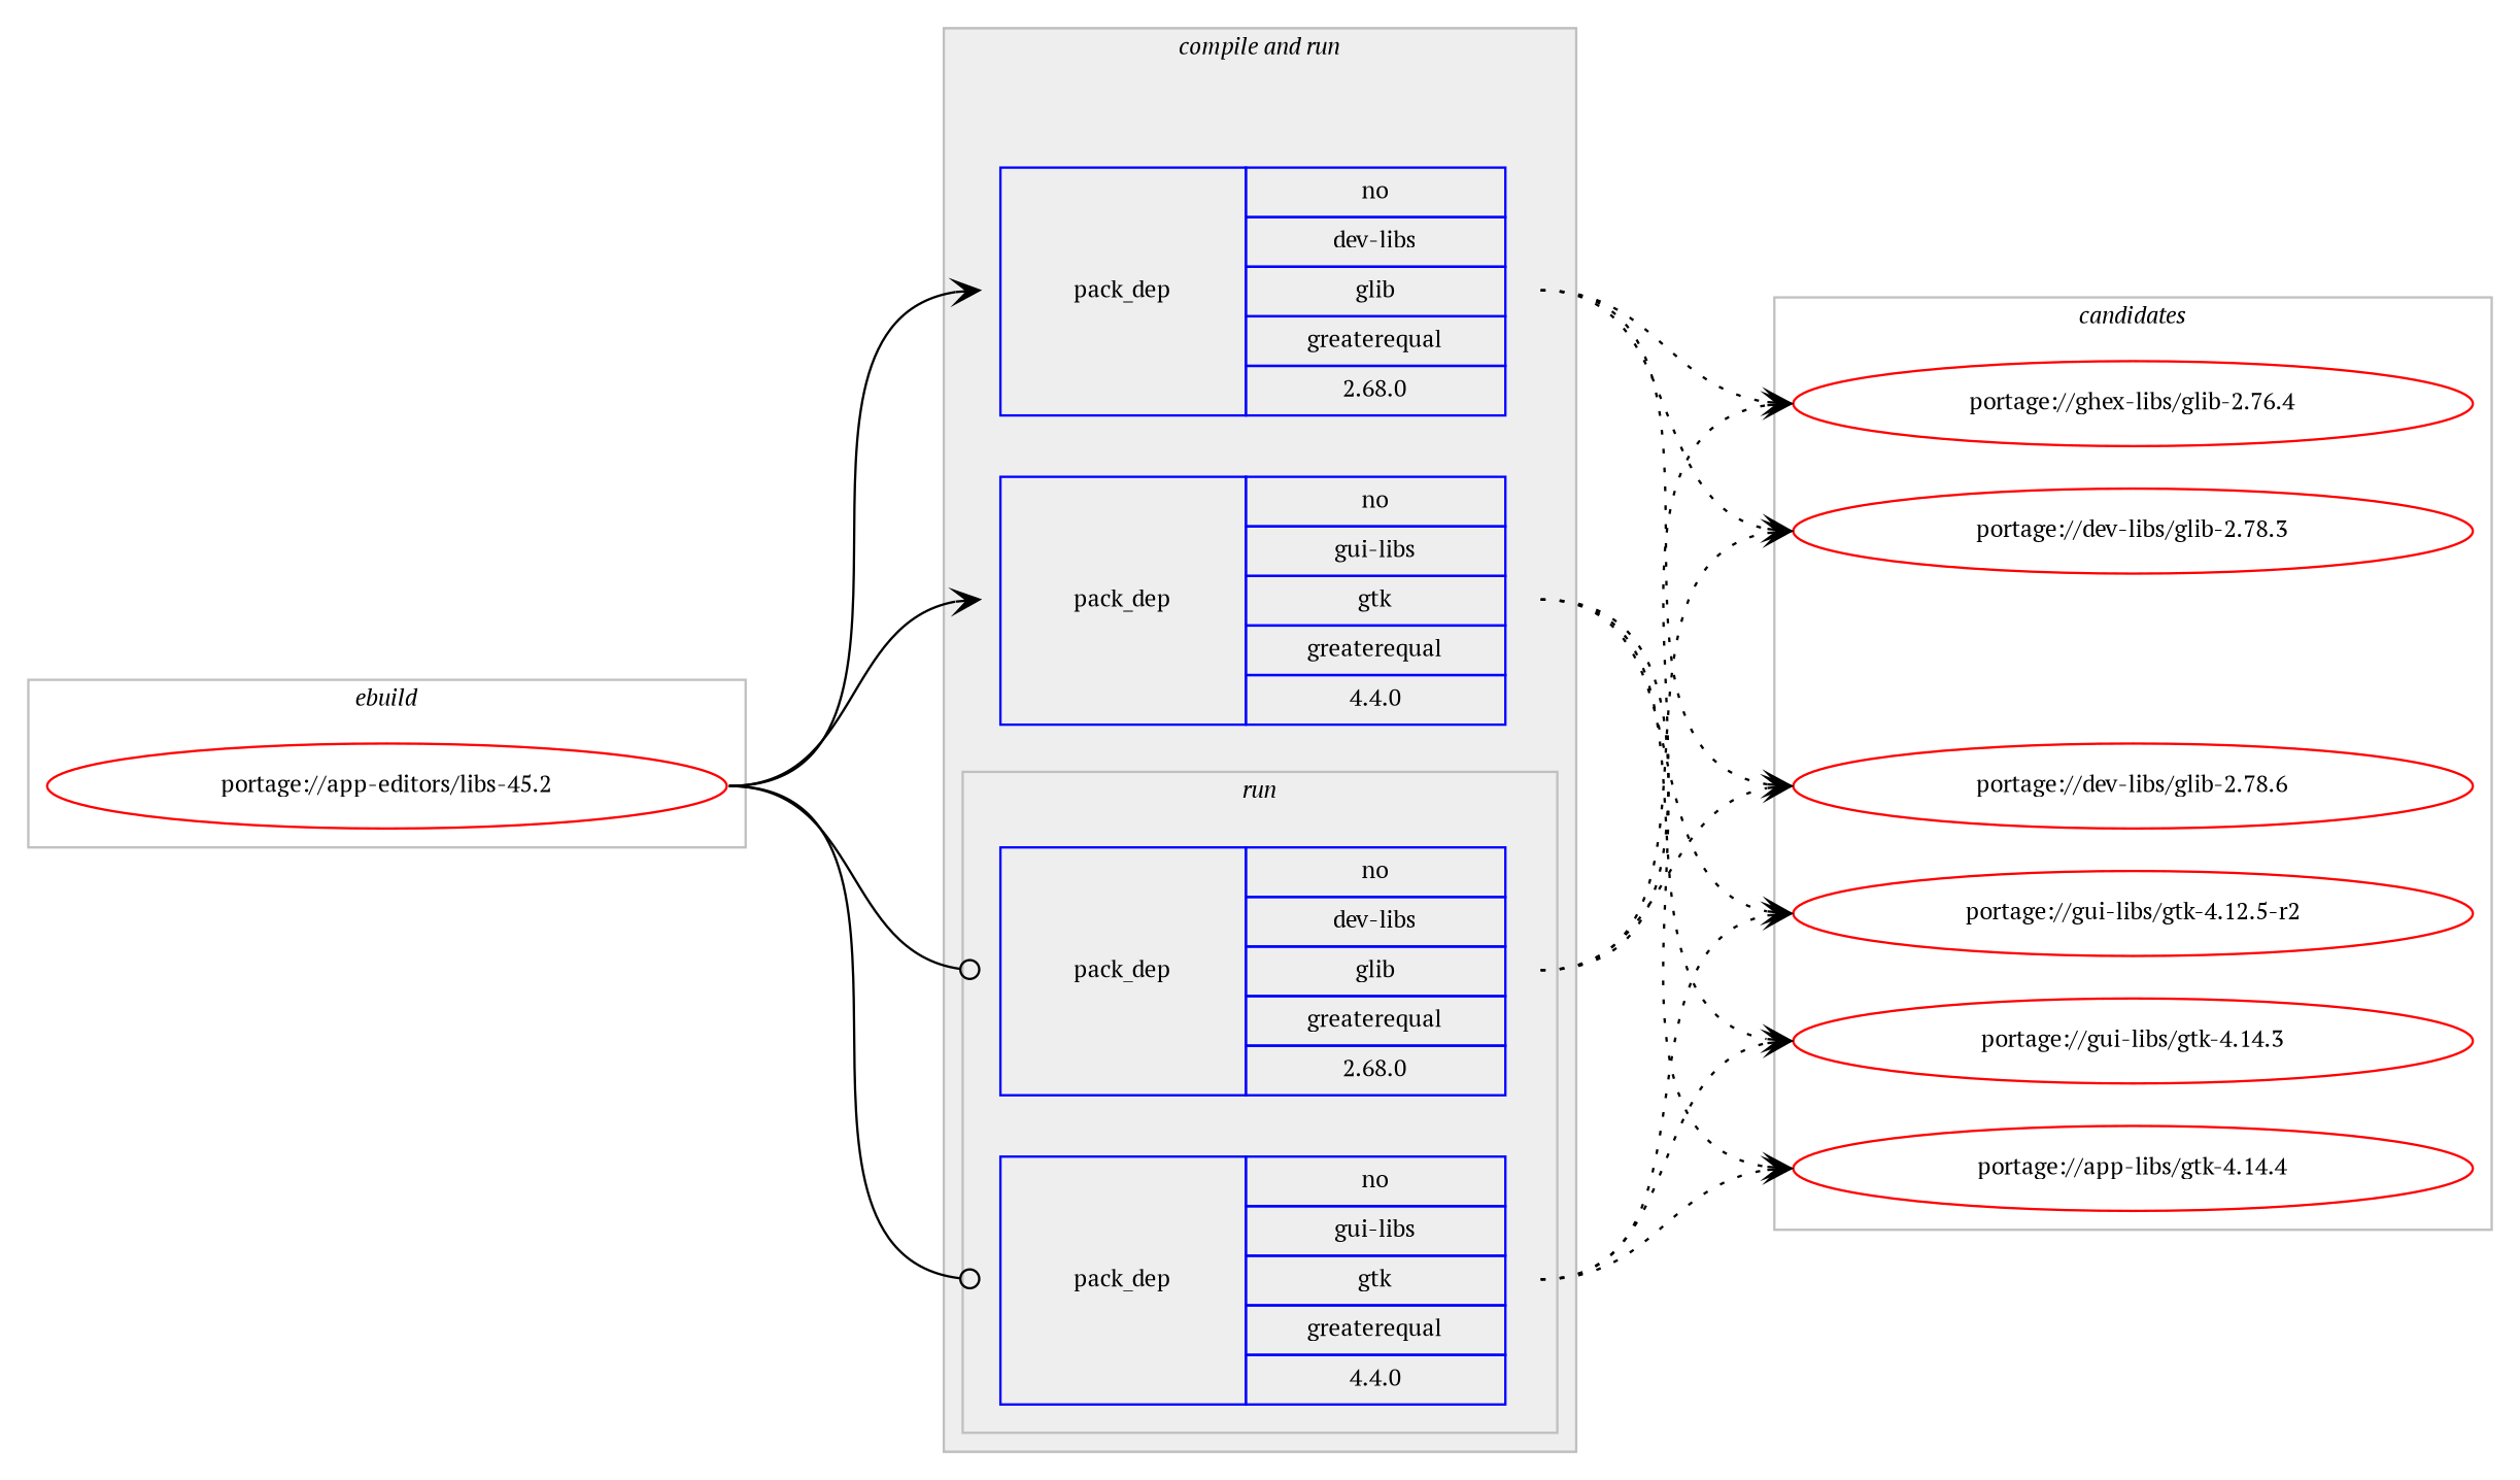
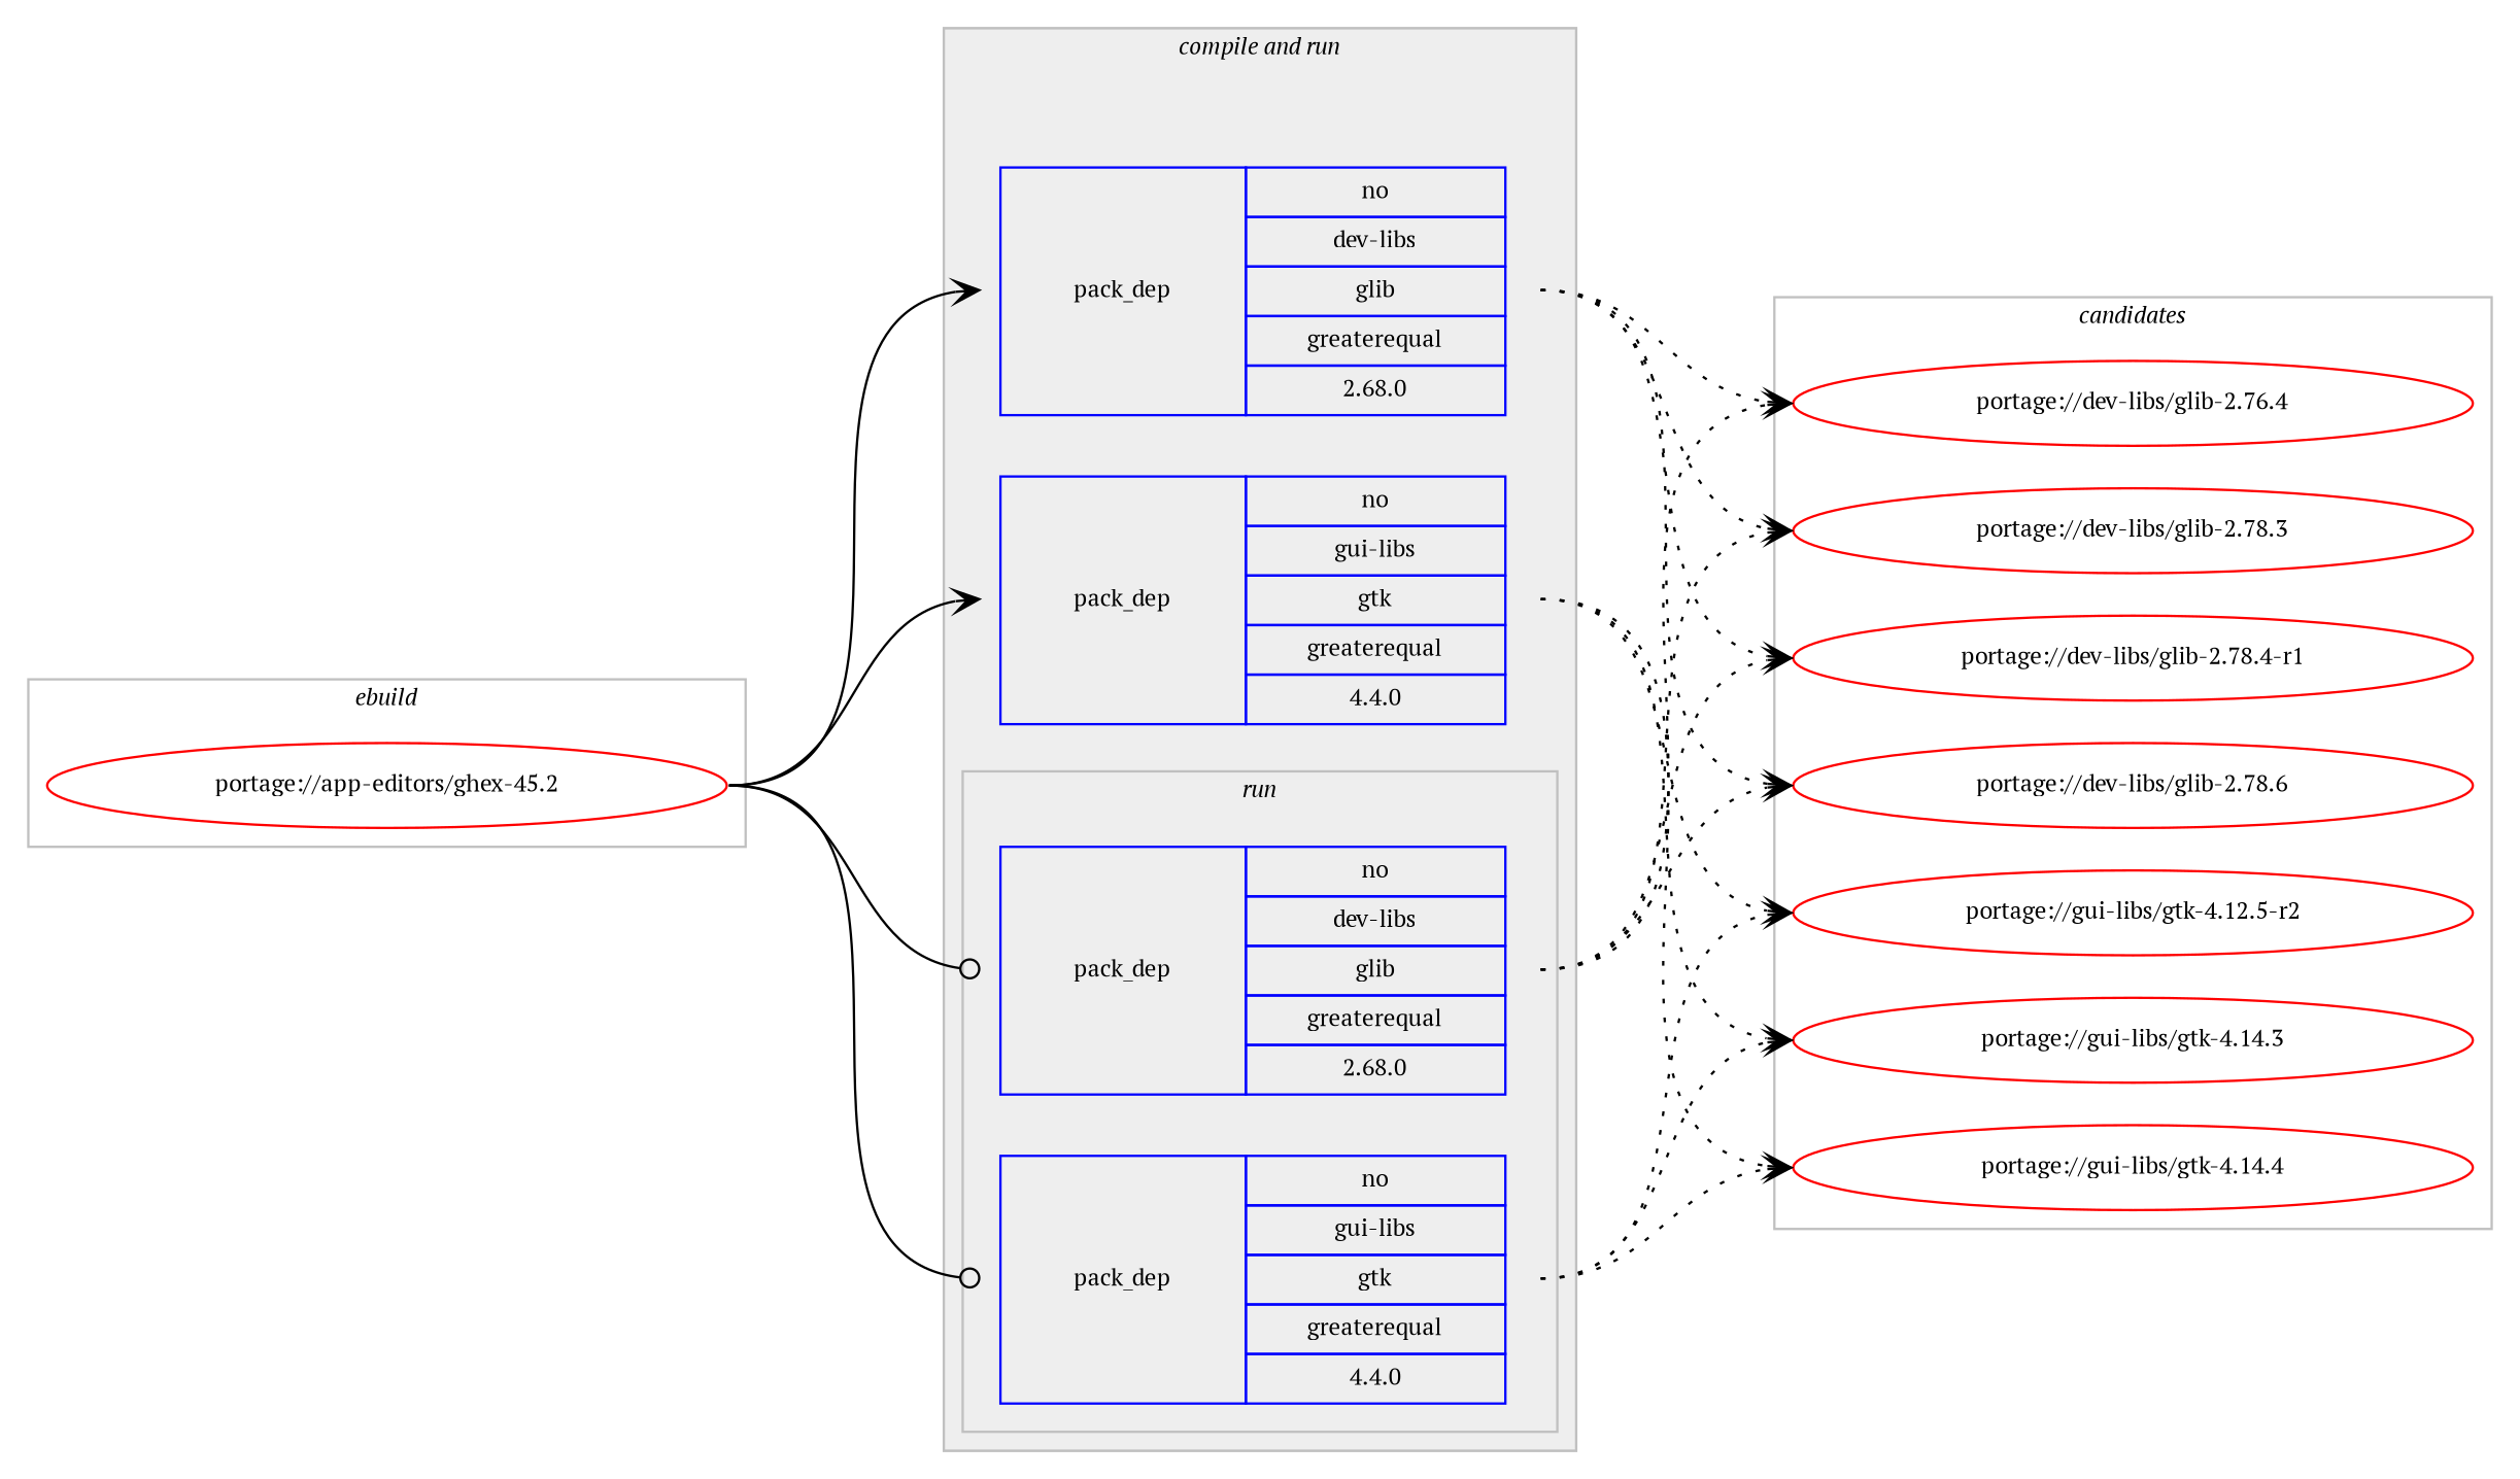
  digraph {
    compound=true
    concentrate=true
    fontname="PT Serif"
    fontsize=10
    newrank=true
    rankdir=LR
    ranksep=1.5
    node [color=red fontname="PT Serif" fontsize=10]
    edge [arrowhead=vee fontname="PT Serif" headport=w style=dotted tailport=e weight=100]
-   n1 [label="portage://app-editors/libs-45.2" width=4]
+   n1 [label="portage://app-editors/ghex-45.2" width=4]
    n2 [color=blue label=<<TABLE BORDER="0" CELLBORDER="1" CELLSPACING="0" CELLPADDING="4" WIDTH="220"><TR><TD ROWSPAN="6" CELLPADDING="30">pack_dep</TD></TR><TR><TD WIDTH="110">no</TD></TR><TR><TD>dev-libs</TD></TR><TR><TD>glib</TD></TR><TR><TD>greaterequal</TD></TR><TR><TD>2.68.0</TD></TR></TABLE>> shape=none]
    n3 [color=blue label=<<TABLE BORDER="0" CELLBORDER="1" CELLSPACING="0" CELLPADDING="4" WIDTH="220"><TR><TD ROWSPAN="6" CELLPADDING="30">pack_dep</TD></TR><TR><TD WIDTH="110">no</TD></TR><TR><TD>gui-libs</TD></TR><TR><TD>gtk</TD></TR><TR><TD>greaterequal</TD></TR><TR><TD>4.4.0</TD></TR></TABLE>> shape=none]
    n4 [color=blue label=<<TABLE BORDER="0" CELLBORDER="1" CELLSPACING="0" CELLPADDING="4" WIDTH="220"><TR><TD ROWSPAN="6" CELLPADDING="30">pack_dep</TD></TR><TR><TD WIDTH="110">no</TD></TR><TR><TD>dev-libs</TD></TR><TR><TD>glib</TD></TR><TR><TD>greaterequal</TD></TR><TR><TD>2.68.0</TD></TR></TABLE>> shape=none]
    n5 [color=blue label=<<TABLE BORDER="0" CELLBORDER="1" CELLSPACING="0" CELLPADDING="4" WIDTH="220"><TR><TD ROWSPAN="6" CELLPADDING="30">pack_dep</TD></TR><TR><TD WIDTH="110">no</TD></TR><TR><TD>gui-libs</TD></TR><TR><TD>gtk</TD></TR><TR><TD>greaterequal</TD></TR><TR><TD>4.4.0</TD></TR></TABLE>> shape=none]
-   n6 [label="portage://ghex-libs/glib-2.76.4" width=4]
+   n6 [label="portage://dev-libs/glib-2.76.4" width=4]
    n7 [label="portage://dev-libs/glib-2.78.3" width=4]
+   n8 [label="portage://dev-libs/glib-2.78.4-r1" width=4]
    n9 [label="portage://dev-libs/glib-2.78.6" width=4]
    n10 [label="portage://gui-libs/gtk-4.12.5-r2" width=4]
    n11 [label="portage://gui-libs/gtk-4.14.3" width=4]
-   n12 [label="portage://app-libs/gtk-4.14.4" width=4]
+   n12 [label="portage://gui-libs/gtk-4.14.4" width=4]
    subgraph cluster_1 {
      color=gray
      label=<<i>ebuild</i>>
      rank=same
      n1
    }
    subgraph cluster_2 {
      color=gray
      label=<<i>dependencies</i>>
      subgraph cluster_3 {
        color=gray
        fillcolor="#eeeeee"
        label=<<i>compile</i>>
        style=filled
        subgraph sub_4 {
          color=gray
          fillcolor="#eeeeee"
          label=<<i>compile</i>>
          style=filled
          n2
        }
        subgraph sub_5 {
          color=gray
          fillcolor="#eeeeee"
          label=<<i>compile</i>>
          style=filled
          n3
        }
      }
      subgraph cluster_6 {
        color=gray
        fillcolor="#eeeeee"
        label=<<i>compile and run</i>>
        style=filled
      }
      subgraph cluster_7 {
        color=gray
        fillcolor="#eeeeee"
        label=<<i>run</i>>
        style=filled
        subgraph sub_8 {
          color=gray
          fillcolor="#eeeeee"
          label=<<i>run</i>>
          style=filled
          n4
        }
        subgraph sub_9 {
          color=gray
          fillcolor="#eeeeee"
          label=<<i>run</i>>
          style=filled
          n5
        }
      }
    }
    subgraph cluster_10 {
      color=gray
      label=<<i>candidates</i>>
      rank=same
      subgraph sub_11 {
        color=black
        label=<<i>candidates</i>>
        nodesep=1
        rank=same
        n6
        n7
+       n8
        n9
      }
      subgraph sub_12 {
        color=black
        label=<<i>candidates</i>>
        nodesep=1
        rank=same
        n10
        n11
        n12
      }
      subgraph sub_13 {
        color=black
        label=<<i>candidates</i>>
        nodesep=1
        rank=same
        n6
        n7
+       n8
        n9
      }
      subgraph sub_14 {
        color=black
        label=<<i>candidates</i>>
        nodesep=1
        rank=same
        n10
        n11
        n12
      }
    }
    n1 -> n2 [style=solid weight=20]
    n1 -> n3 [style=solid weight=20]
    n1 -> n4 [arrowhead=odot style=solid weight=20]
    n1 -> n5 [arrowhead=odot style=solid weight=20]
    n2 -> n6
    n2 -> n7
+   n2 -> n8
    n2 -> n9
    n3 -> n10
    n3 -> n11
    n3 -> n12
    n4 -> n6
    n4 -> n7
+   n4 -> n8
    n4 -> n9
    n5 -> n10
    n5 -> n11
    n5 -> n12
  }
